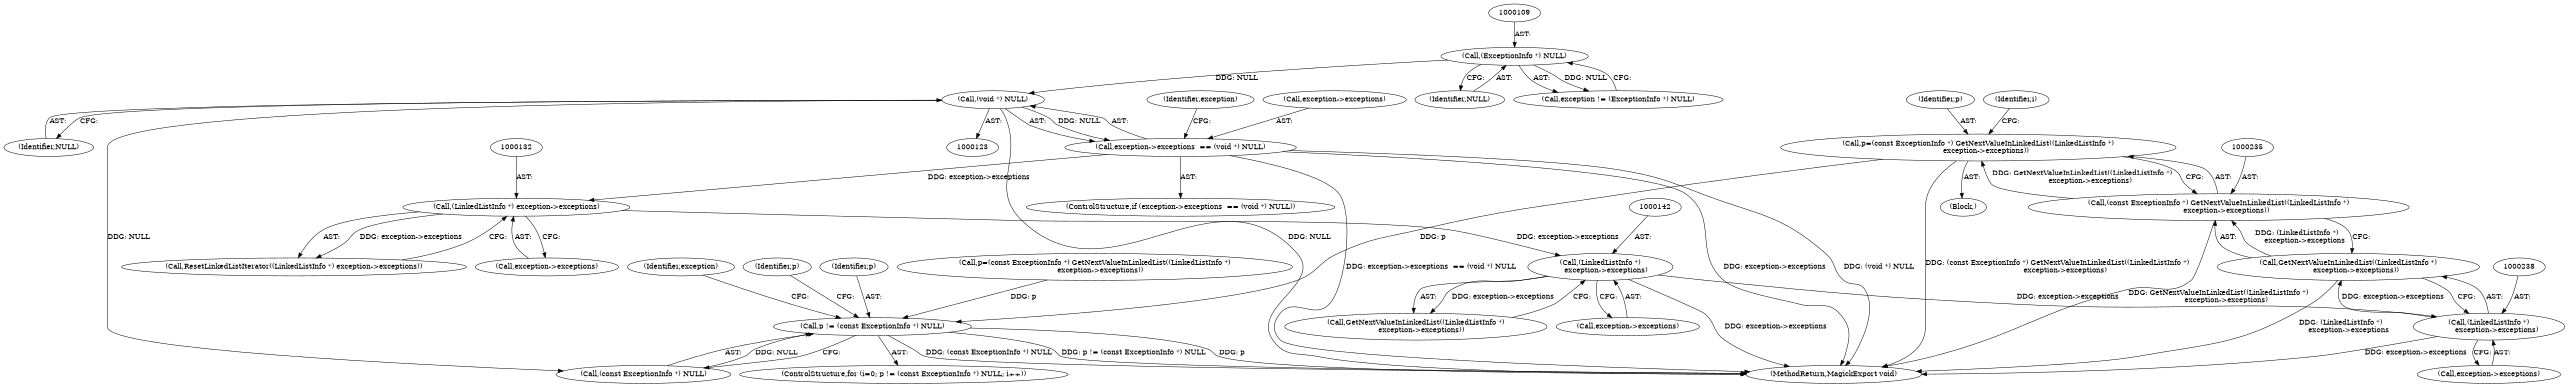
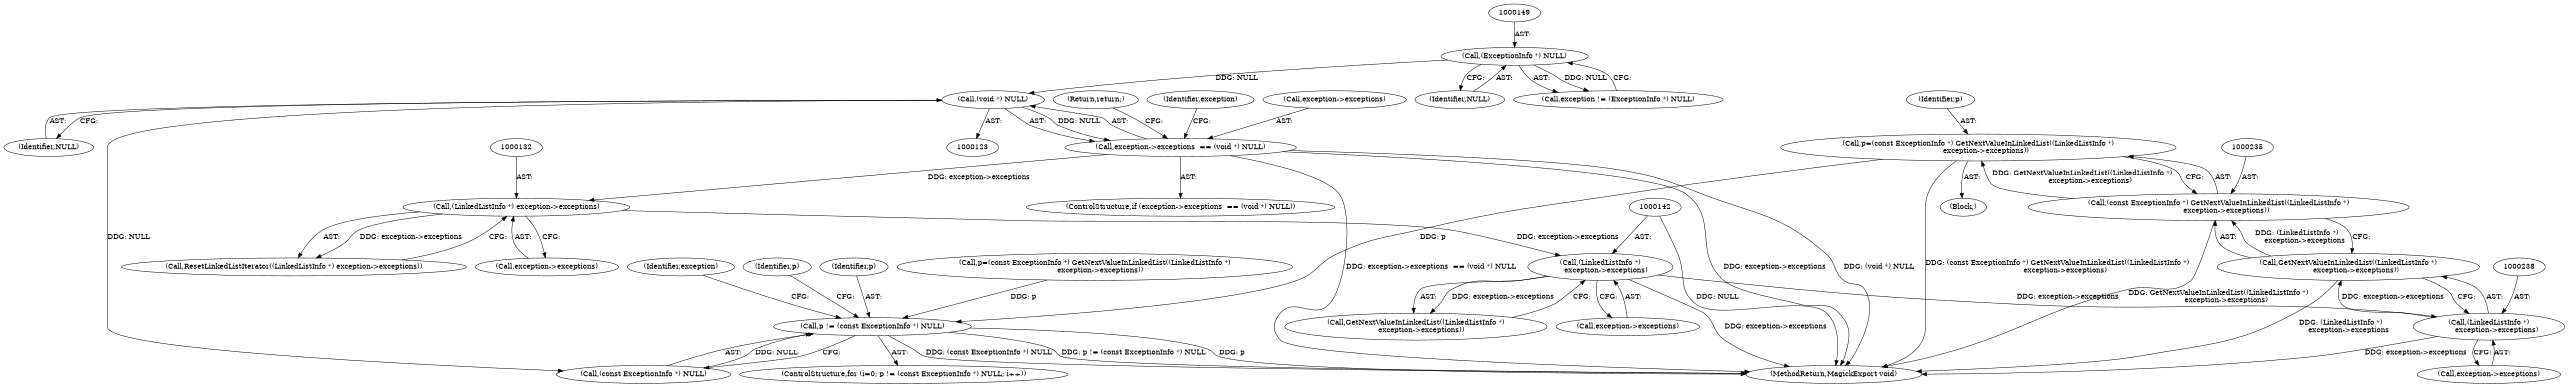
  digraph {
    n1 [label="(Call,p=(const ExceptionInfo *) GetNextValueInLinkedList((LinkedListInfo *)\n       exception->exceptions))"]
    n2 [label="(Call,(const ExceptionInfo *) GetNextValueInLinkedList((LinkedListInfo *)\n       exception->exceptions))"]
    n3 [label="(Call,p != (const ExceptionInfo *) NULL)"]
    n4 [label="(Block,)"]
    n5 [label="(MethodReturn,MagickExport void)"]
    n6 [label="(Call,GetNextValueInLinkedList((LinkedListInfo *)\n       exception->exceptions))"]
    n7 [label="(Call,(const ExceptionInfo *) NULL)"]
    n8 [label="(ControlStructure,for (i=0; p != (const ExceptionInfo *) NULL; i++))"]
    n9 [label="(Call,(LinkedListInfo *)\n       exception->exceptions)"]
    n10 [label="(Call,exception->exceptions)"]
    n11 [label="(Call,(LinkedListInfo *)\n     exception->exceptions)"]
    n12 [label="(Call,exception->exceptions)"]
    n13 [label="(Call,GetNextValueInLinkedList((LinkedListInfo *)\n     exception->exceptions))"]
    n14 [label="(Call,(LinkedListInfo *) exception->exceptions)"]
    n15 [label="(Call,exception->exceptions)"]
    n16 [label="(Call,ResetLinkedListIterator((LinkedListInfo *) exception->exceptions))"]
    n17 [label="(Call,exception->exceptions  == (void *) NULL)"]
    n18 [label="(Call,(void *) NULL)"]
    n19 [label="(ControlStructure,if (exception->exceptions  == (void *) NULL))"]
    n20 [label="(Identifier,NULL)"]
    1000123
    n22 [label="(Call,(ExceptionInfo *) NULL)"]
    n23 [label="(Identifier,NULL)"]
    n24 [label="(Call,exception != (ExceptionInfo *) NULL)"]
    n25 [label="(Identifier,p)"]
+   n26 [label="(Return,return;)"]
    n27 [label="(Call,p=(const ExceptionInfo *) GetNextValueInLinkedList((LinkedListInfo *)\n     exception->exceptions))"]
    n28 [label="(Identifier,exception)"]
    n29 [label="(Call,exception->exceptions)"]
-   n30 [label="(Identifier,i)"]
    n31 [label="(Identifier,exception)"]
    n32 [label="(Identifier,p)"]
    n33 [label="(Identifier,p)"]
    1000235
    1000238
    1000142
    1000132
-   1000109
+   1000109 [label=1000149]
    n1 -> n2 [label="CFG: "]
    n1 -> n3 [label="DDG: p"]
    n1 -> n4 [label="AST: "]
    n1 -> n5 [label="DDG: (const ExceptionInfo *) GetNextValueInLinkedList((LinkedListInfo *)\n       exception->exceptions)"]
    n2 -> n1 [label="AST: "]
    n2 -> n1 [label="DDG: GetNextValueInLinkedList((LinkedListInfo *)\n       exception->exceptions)"]
    n2 -> n5 [label="DDG: GetNextValueInLinkedList((LinkedListInfo *)\n       exception->exceptions)"]
    n2 -> n6 [label="CFG: "]
    n3 -> n5 [label="DDG: p"]
    n3 -> n5 [label="DDG: (const ExceptionInfo *) NULL"]
    n3 -> n5 [label="DDG: p != (const ExceptionInfo *) NULL"]
    n3 -> n7 [label="CFG: "]
    n3 -> n8 [label="AST: "]
    n6 -> n2 [label="AST: "]
    n6 -> n2 [label="DDG: (LinkedListInfo *)\n       exception->exceptions"]
    n6 -> n5 [label="DDG: (LinkedListInfo *)\n       exception->exceptions"]
    n6 -> n9 [label="CFG: "]
    n7 -> n3 [label="AST: "]
    n7 -> n3 [label="DDG: NULL"]
    n9 -> n5 [label="DDG: exception->exceptions"]
    n9 -> n6 [label="AST: "]
    n9 -> n6 [label="DDG: exception->exceptions"]
    n9 -> n10 [label="CFG: "]
    n10 -> n9 [label="AST: "]
    n11 -> n5 [label="DDG: exception->exceptions"]
    n11 -> n9 [label="DDG: exception->exceptions"]
    n11 -> n12 [label="CFG: "]
    n11 -> n13 [label="AST: "]
    n11 -> n13 [label="DDG: exception->exceptions"]
    n12 -> n11 [label="AST: "]
    n13 -> n11 [label="CFG: "]
    n14 -> n11 [label="DDG: exception->exceptions"]
    n14 -> n15 [label="CFG: "]
    n14 -> n16 [label="AST: "]
    n14 -> n16 [label="DDG: exception->exceptions"]
    n15 -> n14 [label="AST: "]
    n16 -> n14 [label="CFG: "]
    n17 -> n5 [label="DDG: exception->exceptions  == (void *) NULL"]
    n17 -> n5 [label="DDG: exception->exceptions"]
    n17 -> n5 [label="DDG: (void *) NULL"]
    n17 -> n14 [label="DDG: exception->exceptions"]
    n17 -> n18 [label="AST: "]
    n17 -> n19 [label="AST: "]
-   n18 -> n5 [label="DDG: NULL"]
+   1000142 -> n5 [label="DDG: NULL"]
    n18 -> n7 [label="DDG: NULL"]
    n18 -> n17 [label="AST: "]
    n18 -> n17 [label="DDG: NULL"]
    n18 -> n20 [label="CFG: "]
    n18 -> 1000123 [label="AST: "]
    n20 -> n18 [label="AST: "]
    n22 -> n18 [label="DDG: NULL"]
    n22 -> n23 [label="CFG: "]
    n22 -> n24 [label="AST: "]
    n22 -> n24 [label="DDG: NULL"]
    n23 -> n22 [label="AST: "]
    n24 -> n22 [label="CFG: "]
    n25 -> n3 [label="CFG: "]
+   n26 -> n17 [label="CFG: "]
    n27 -> n3 [label="DDG: p"]
    n28 -> n17 [label="CFG: "]
    n29 -> n17 [label="AST: "]
-   n30 -> n1 [label="CFG: "]
    n31 -> n3 [label="CFG: "]
    n32 -> n1 [label="AST: "]
    n33 -> n3 [label="AST: "]
    1000235 -> n2 [label="AST: "]
    1000238 -> n9 [label="AST: "]
    1000142 -> n11 [label="AST: "]
    1000132 -> n14 [label="AST: "]
    1000109 -> n22 [label="AST: "]
  }
